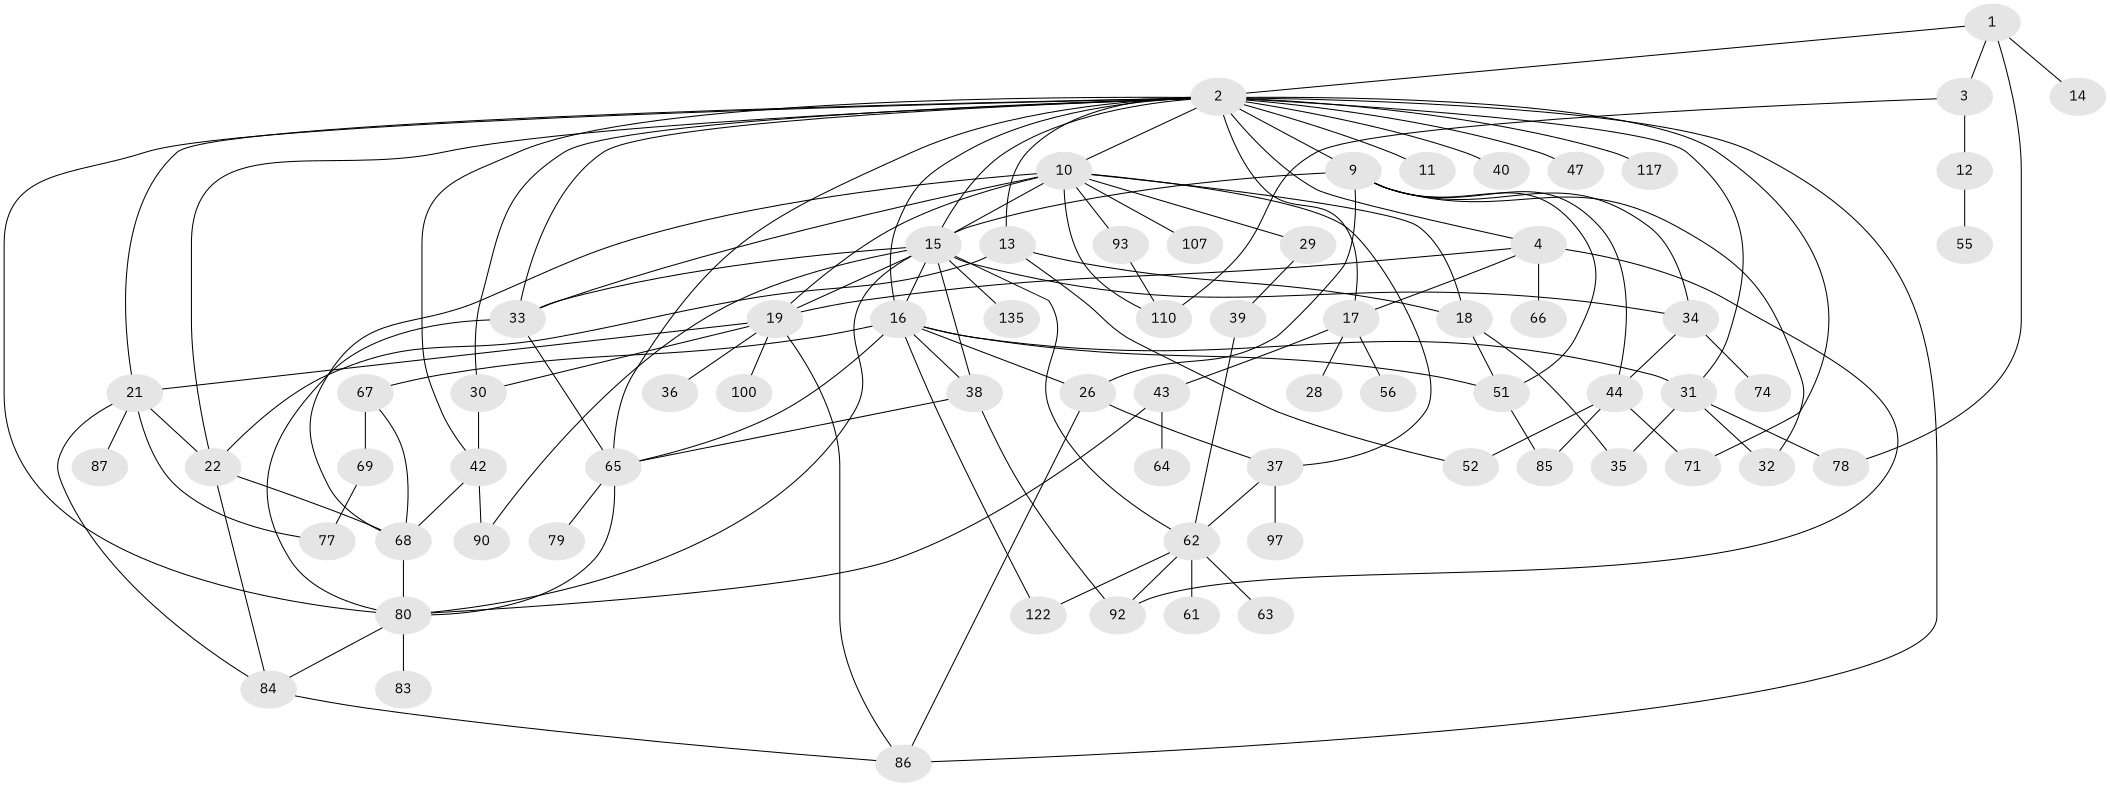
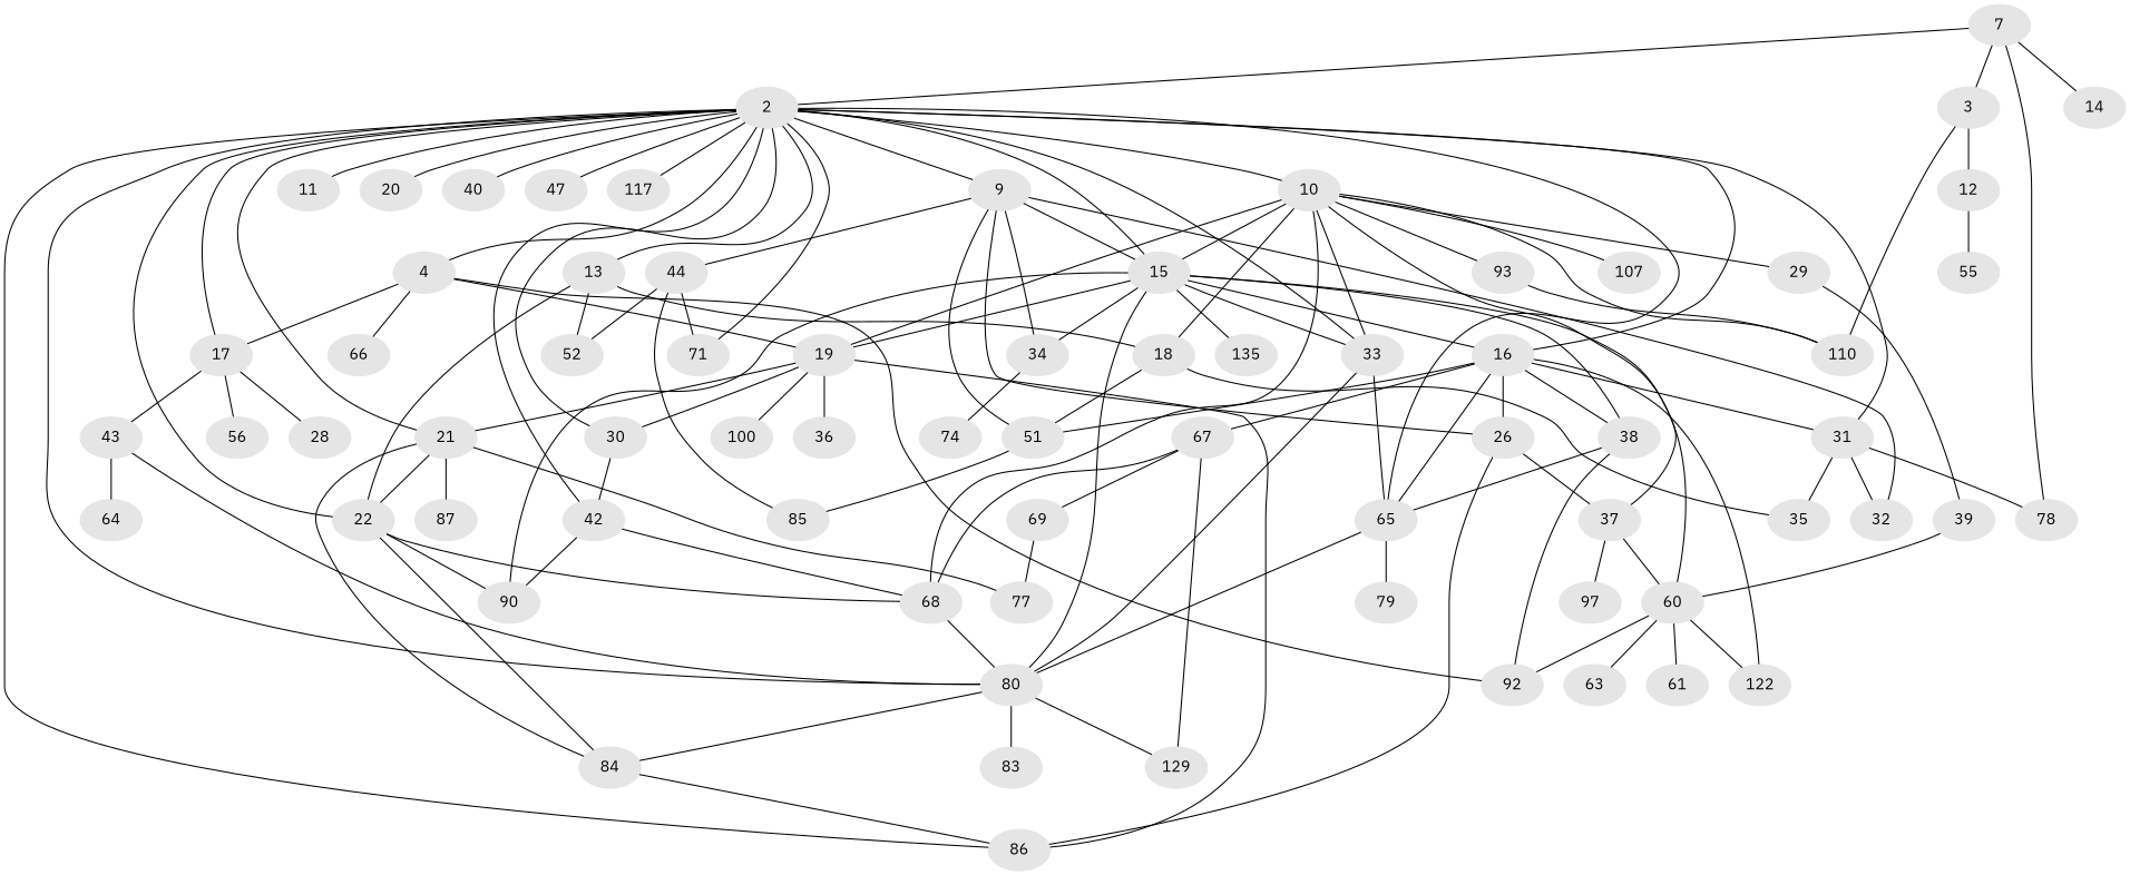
  graph {
    fontname="IBM Plex Sans"
    node [color=gray90 fontname="IBM Plex Sans" style=filled]
    edge [fontname="IBM Plex Sans"]
    2 [super="+62+6+5"]
    4 [super="+54"]
    9 [super="+46"]
    10 [super="+137+23"]
    11
    13
    15 [super="+76+124+111"]
    16 [super="+27+112+71"]
    17 [super="+48"]
+   20
    21 [super="+91+41"]
    22 [super="+101+109"]
    30 [super="+113"]
    31
    33 [super="+108"]
    40
    42
    47
    65 [super="+70"]
    n20 [label=71]
    80 [super="+81+114+99"]
    86 [super="+119+105+103"]
    117
-   1
+   1 [label=7]
    3
    14
    78
    12 [super="+53"]
    110 [super="+143"]
    19 [super="+25+104"]
    66
    92
    26 [super="+116"]
    32
    34
    44 [super="+50+57"]
    51
    18 [super="+141+139"]
    29 [super="+45"]
    37
    68
    93
    107
    52 [super="+59"]
    38
-   60 [super="+75" label=62]
+   60 [super="+75"]
    90
    135
    67
    122
    28
    43 [super="+123"]
    56
    77
    84 [super="+98"]
    87
    35
    79
+   129
    83
    55
    36
    100
    74
    85
    39
    97
    61
    63
    69
    64 [super="+132"]
    2 -- 4
    2 -- 9 [weight=2]
    2 -- 10
    2 -- 11
    2 -- 13
    2 -- 15
    2 -- 16
    2 -- 17
+   2 -- 20
    2 -- 21
    2 -- 22
    2 -- 30
    2 -- 31
    2 -- 33
    2 -- 40
    2 -- 42
    2 -- 47
    2 -- 65
    2 -- n20
    2 -- 80
    2 -- 86
    2 -- 117
    4 -- 17
    4 -- 19
    4 -- 66
    4 -- 92
    9 -- 15
    9 -- 26
    9 -- 32
    9 -- 34 [weight=2]
    9 -- 44
    9 -- 51
    10 -- 15 [weight=4]
    10 -- 33
    10 -- 110 [weight=2]
    10 -- 19
    10 -- 18
    10 -- 29
    10 -- 37
    10 -- 68
    10 -- 93
    10 -- 107
    13 -- 22
    13 -- 18
    13 -- 52
    15 -- 16
    15 -- 33
    15 -- 80
    15 -- 19
    15 -- 34
    15 -- 38
    15 -- 60
    15 -- 90
    15 -- 135
    16 -- 31
    16 -- 65
    16 -- 26
    16 -- 51
    16 -- 38
    16 -- 67
    16 -- 122
    17 -- 28
    17 -- 43
    17 -- 56
    21 -- 22
    21 -- 77
    21 -- 84
    21 -- 87
    22 -- 68
+   22 -- 90
    22 -- 84
    30 -- 42
    31 -- 78
    31 -- 32
    31 -- 35
    33 -- 65
    33 -- 80
    42 -- 68
    42 -- 90
    65 -- 80
    65 -- 79
    80 -- 84
+   80 -- 129
    80 -- 83
    1 -- 2
    1 -- 3
    1 -- 14
    1 -- 78
    3 -- 12
    3 -- 110
    12 -- 55
    19 -- 21
    19 -- 30
    19 -- 86
    19 -- 36
    19 -- 100
    26 -- 86
    26 -- 37
-   34 -- 44
    34 -- 74
    44 -- n20
    44 -- 52 [weight=2]
    44 -- 85
    51 -- 85
    18 -- 51
    18 -- 35
    29 -- 39
    37 -- 60
    37 -- 97
    68 -- 80
    93 -- 110
    38 -- 65
    38 -- 92
    60 -- 92
    60 -- 122
    60 -- 61
    60 -- 63
    67 -- 68
+   67 -- 129
    67 -- 69
    43 -- 80
    43 -- 64
    84 -- 86
    39 -- 60
    69 -- 77
  }
